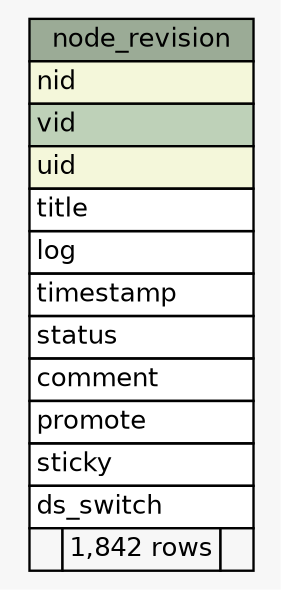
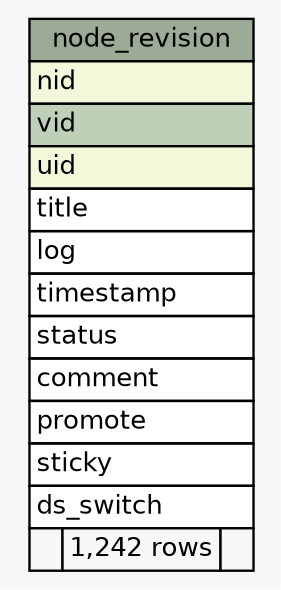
  digraph {
    bgcolor="#f7f7f7"
    fontname=Helvetica
    fontsize=11
    nodesep=0.18
    rankdir=RL
    ranksep=0.46
-   n1 [fontname=Helvetica fontsize=11 label=<     <TABLE BORDER="0" CELLBORDER="1" CELLSPACING="0" BGCOLOR="#ffffff">       <TR><TD COLSPAN="3" BGCOLOR="#9bab96" ALIGN="CENTER">node_revision</TD></TR>       <TR><TD PORT="nid" COLSPAN="3" BGCOLOR="#f4f7da" ALIGN="LEFT">nid</TD></TR>       <TR><TD PORT="vid" COLSPAN="3" BGCOLOR="#bed1b8" ALIGN="LEFT">vid</TD></TR>       <TR><TD PORT="uid" COLSPAN="3" BGCOLOR="#f4f7da" ALIGN="LEFT">uid</TD></TR>       <TR><TD PORT="title" COLSPAN="3" ALIGN="LEFT">title</TD></TR>       <TR><TD PORT="log" COLSPAN="3" ALIGN="LEFT">log</TD></TR>       <TR><TD PORT="timestamp" COLSPAN="3" ALIGN="LEFT">timestamp</TD></TR>       <TR><TD PORT="status" COLSPAN="3" ALIGN="LEFT">status</TD></TR>       <TR><TD PORT="comment" COLSPAN="3" ALIGN="LEFT">comment</TD></TR>       <TR><TD PORT="promote" COLSPAN="3" ALIGN="LEFT">promote</TD></TR>       <TR><TD PORT="sticky" COLSPAN="3" ALIGN="LEFT">sticky</TD></TR>       <TR><TD PORT="ds_switch" COLSPAN="3" ALIGN="LEFT">ds_switch</TD></TR>       <TR><TD ALIGN="LEFT" BGCOLOR="#f7f7f7">  </TD><TD ALIGN="RIGHT" BGCOLOR="#f7f7f7">1,842 rows</TD><TD ALIGN="RIGHT" BGCOLOR="#f7f7f7">  </TD></TR>     </TABLE>> shape=plaintext]
+   n1 [fontname=Helvetica fontsize=11 label=<     <TABLE BORDER="0" CELLBORDER="1" CELLSPACING="0" BGCOLOR="#ffffff">       <TR><TD COLSPAN="3" BGCOLOR="#9bab96" ALIGN="CENTER">node_revision</TD></TR>       <TR><TD PORT="nid" COLSPAN="3" BGCOLOR="#f4f7da" ALIGN="LEFT">nid</TD></TR>       <TR><TD PORT="vid" COLSPAN="3" BGCOLOR="#bed1b8" ALIGN="LEFT">vid</TD></TR>       <TR><TD PORT="uid" COLSPAN="3" BGCOLOR="#f4f7da" ALIGN="LEFT">uid</TD></TR>       <TR><TD PORT="title" COLSPAN="3" ALIGN="LEFT">title</TD></TR>       <TR><TD PORT="log" COLSPAN="3" ALIGN="LEFT">log</TD></TR>       <TR><TD PORT="timestamp" COLSPAN="3" ALIGN="LEFT">timestamp</TD></TR>       <TR><TD PORT="status" COLSPAN="3" ALIGN="LEFT">status</TD></TR>       <TR><TD PORT="comment" COLSPAN="3" ALIGN="LEFT">comment</TD></TR>       <TR><TD PORT="promote" COLSPAN="3" ALIGN="LEFT">promote</TD></TR>       <TR><TD PORT="sticky" COLSPAN="3" ALIGN="LEFT">sticky</TD></TR>       <TR><TD PORT="ds_switch" COLSPAN="3" ALIGN="LEFT">ds_switch</TD></TR>       <TR><TD ALIGN="LEFT" BGCOLOR="#f7f7f7">  </TD><TD ALIGN="RIGHT" BGCOLOR="#f7f7f7">1,242 rows</TD><TD ALIGN="RIGHT" BGCOLOR="#f7f7f7">  </TD></TR>     </TABLE>> shape=plaintext]
  }
